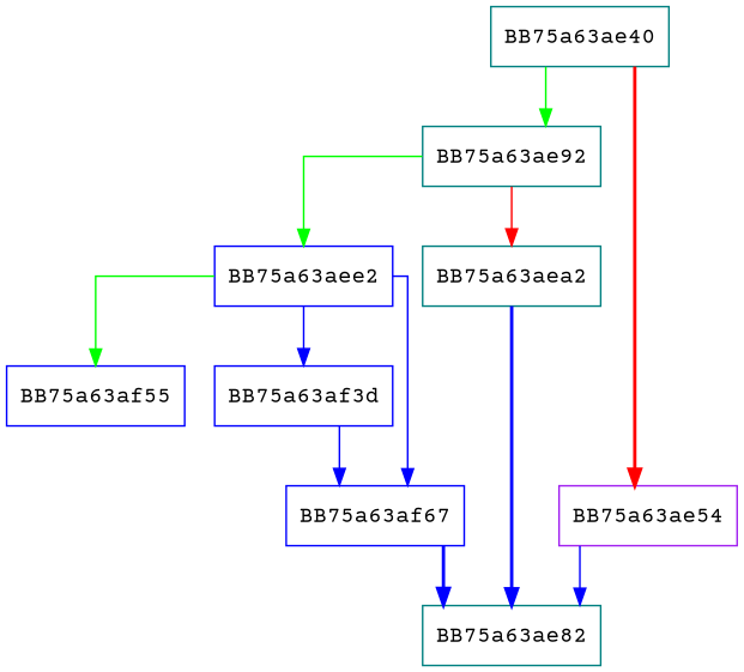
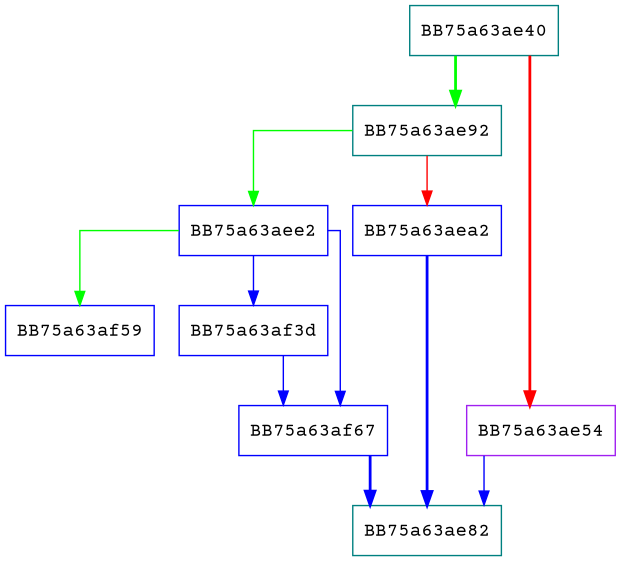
  digraph {
    fontname="Courier Prime"
    splines=ortho
    node [color=teal fontname="Courier Prime" shape=box]
    edge [color=blue fontname="Courier Prime" style=solid]
    BB75a63ae40
    BB75a63ae92
    n3 [color=purple label=BB75a63ae54]
    BB75a63aee2 [color=blue]
-   BB75a63aea2
+   BB75a63aea2 [color=blue]
    BB75a63ae82
-   BB75a63af55 [color=blue]
+   BB75a63af55 [color=blue label=BB75a63af59]
    BB75a63af3d [color=blue]
    BB75a63af67 [color=blue]
-   BB75a63ae40 -> BB75a63ae92 [color=green]
+   BB75a63ae40 -> BB75a63ae92 [color=green style=bold]
    BB75a63ae40 -> n3 [color=red style=bold]
    BB75a63ae92 -> BB75a63aee2 [color=green]
    BB75a63ae92 -> BB75a63aea2 [color=red]
    n3 -> BB75a63ae82
    BB75a63aee2 -> BB75a63af55 [color=green]
    BB75a63aee2 -> BB75a63af3d
    BB75a63aee2 -> BB75a63af67
    BB75a63aea2 -> BB75a63ae82 [style=bold]
    BB75a63af3d -> BB75a63af67
    BB75a63af67 -> BB75a63ae82 [style=bold]
  }
